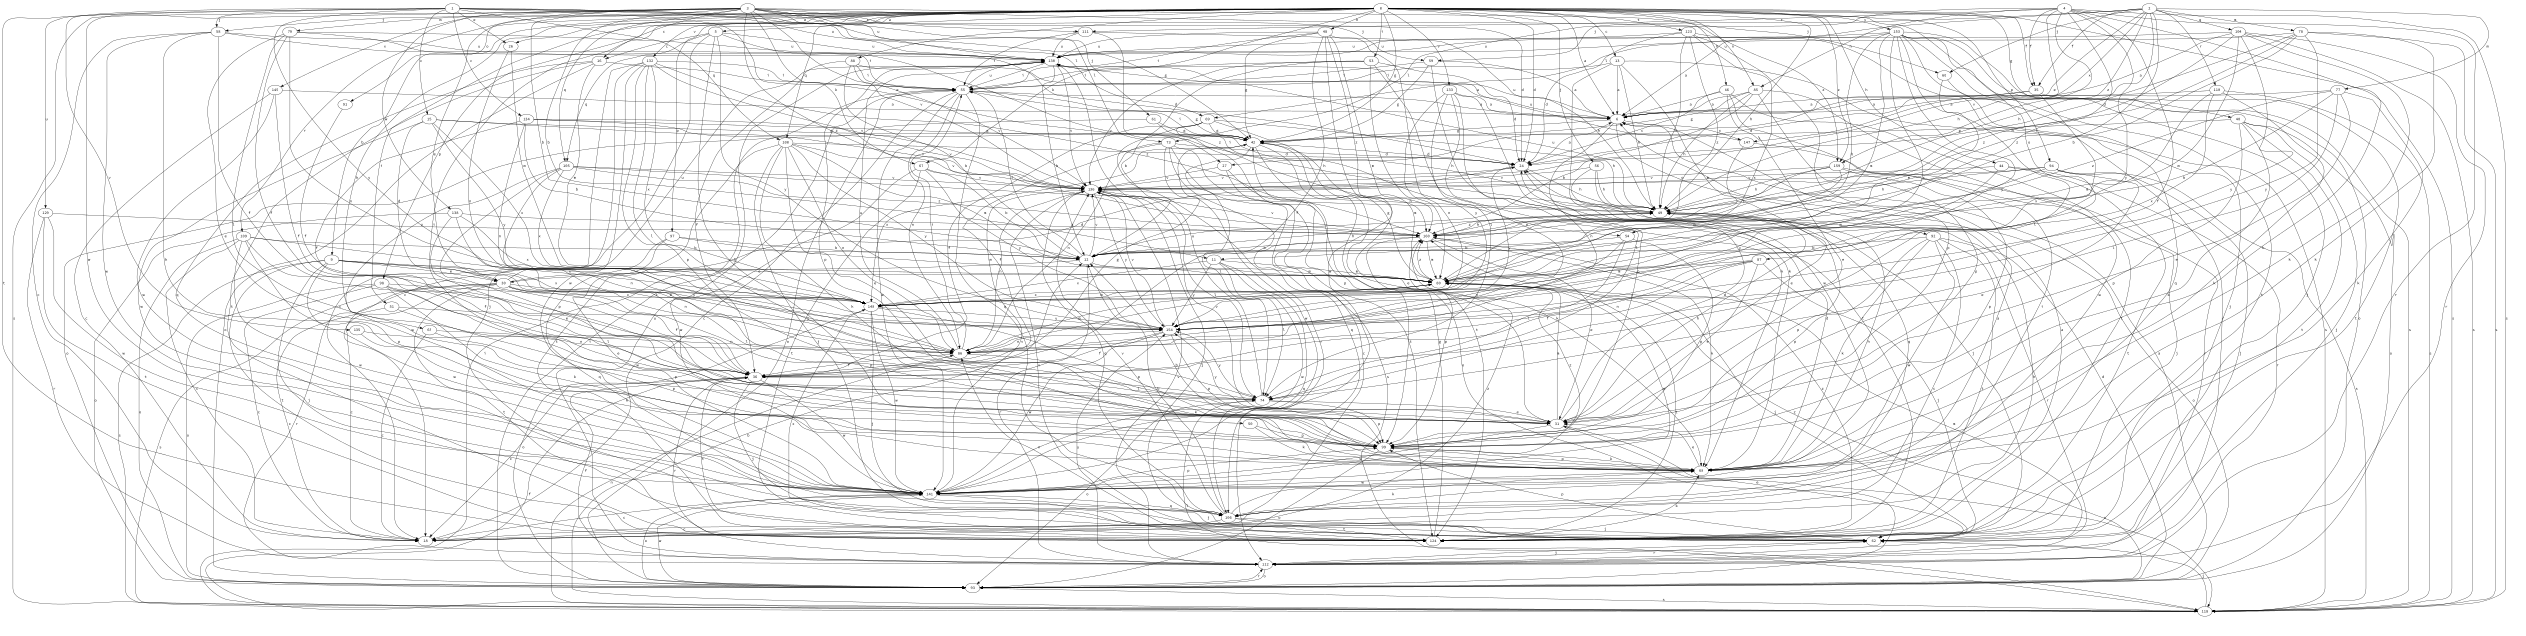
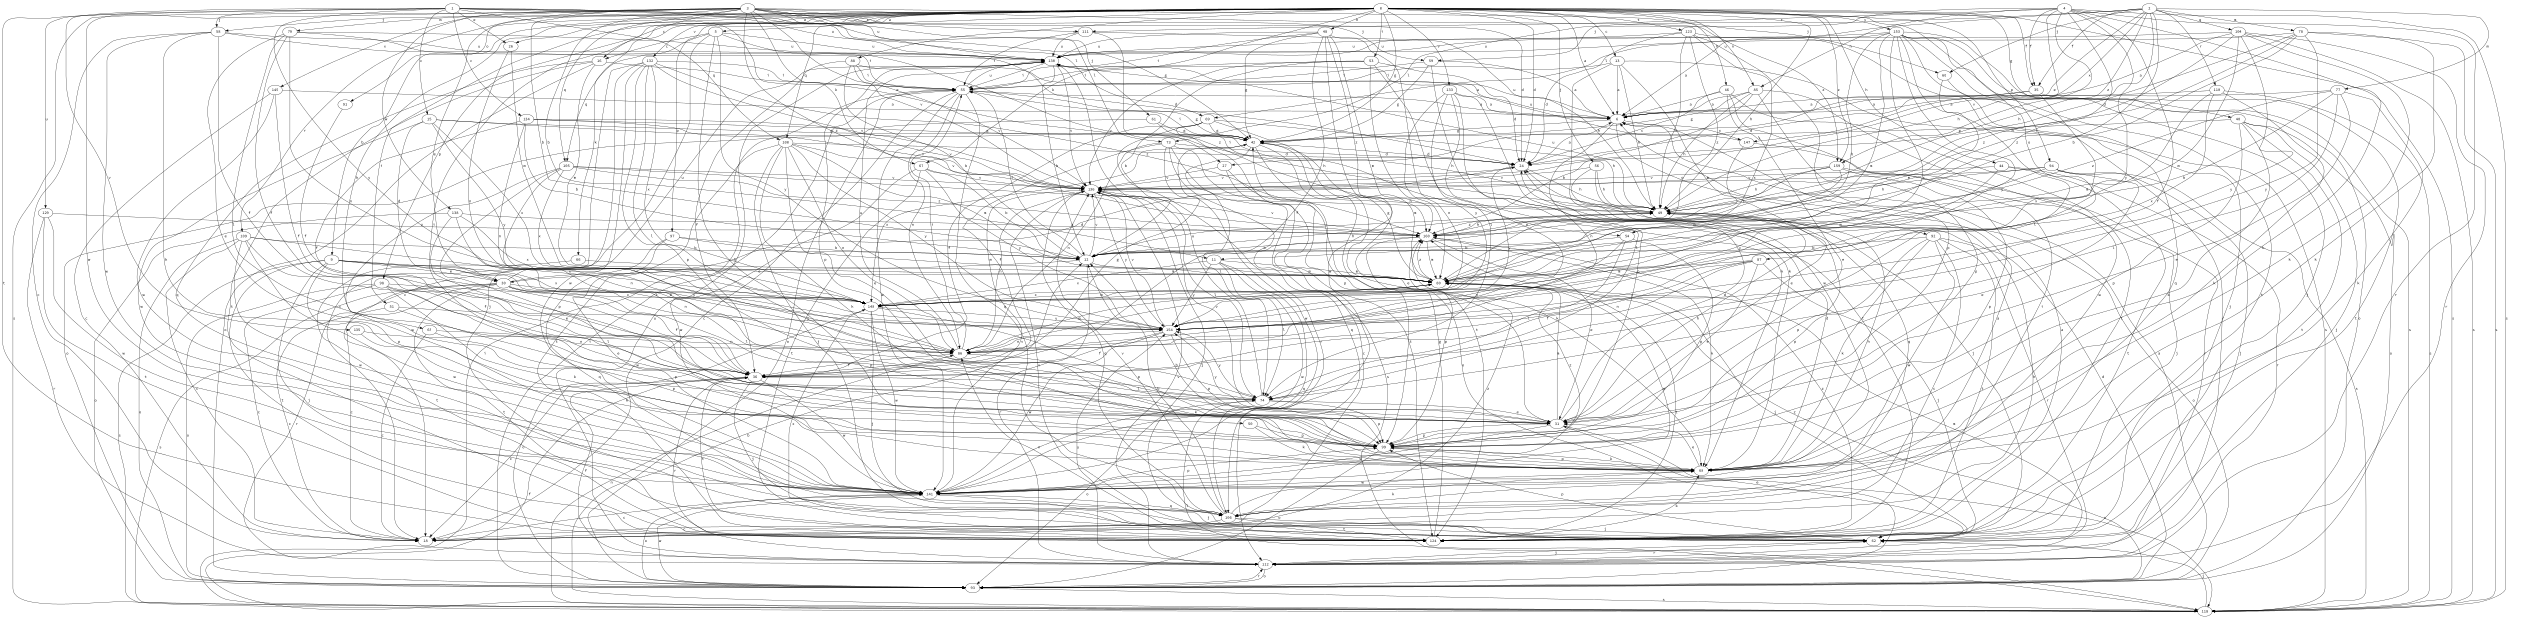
  strict digraph {
    fontname="Source Code Pro"
    node [fontname="Source Code Pro"]
    edge [fontname="Source Code Pro"]
    0
    5
    6
    9
    13
    24
    26
    35
    40
    42
    44
    46
    48
    49
    50
    51
    53
    56
    58
    65
+   66
    67
    85
    87
    88
    91
    94
    97
    98
    100
    109
    118
    123
    132
    133
    145
    153
    159
    130
    154
    16
    105
    54
    68
    18
    147
    86
    92
    124
    30
    141
    62
    148
    112
    80
    55
    136
    93
    99
    74
    31
    106
    160
    36
    12
    1
    15
    27
    59
    69
    129
    134
    135
    2
    11
    60
    77
    78
    104
    110
    3
    61
    73
    79
    111
    138
    4
    0 -> 5 [label=a]
    0 -> 6 [label=a]
    0 -> 9 [label=b]
    0 -> 13 [label=c]
    0 -> 24 [label=d]
    0 -> 26 [label=e]
    0 -> 35 [label=f]
    0 -> 40 [label=g]
    0 -> 42 [label=g]
    0 -> 44 [label=h]
    0 -> 46 [label=h]
    0 -> 48 [label=h]
    0 -> 49 [label=h]
    0 -> 50 [label=i]
    0 -> 51 [label=i]
    0 -> 53 [label=i]
    0 -> 56 [label=j]
    0 -> 58 [label=j]
    0 -> 65 [label=k]
+   0 -> 66 [label=k]
    0 -> 67 [label=k]
    0 -> 85 [label=n]
    0 -> 87 [label=o]
    0 -> 88 [label=o]
    0 -> 91 [label=o]
    0 -> 94 [label=p]
    0 -> 97 [label=p]
    0 -> 98 [label=p]
    0 -> 100 [label=q]
    0 -> 109 [label=r]
    0 -> 118 [label=s]
    0 -> 123 [label=t]
    0 -> 132 [label=v]
    0 -> 133 [label=v]
    0 -> 145 [label=x]
    0 -> 153 [label=y]
    0 -> 159 [label=z]
    5 -> 130 [label=u]
    5 -> 154 [label=y]
    5 -> 16 [label=c]
    5 -> 105 [label=q]
    5 -> 54 [label=i]
    5 -> 68 [label=k]
    5 -> 18 [label=c]
    6 -> 42 [label=g]
    6 -> 130 [label=u]
    6 -> 147 [label=x]
    6 -> 86 [label=n]
    6 -> 92 [label=o]
    9 -> 118 [label=s]
    9 -> 154 [label=y]
    9 -> 86 [label=n]
    9 -> 124 [label=t]
    9 -> 30 [label=e]
    9 -> 141 [label=w]
    9 -> 62 [label=j]
    9 -> 148 [label=x]
    13 -> 6 [label=a]
    13 -> 49 [label=h]
    13 -> 141 [label=w]
    13 -> 112 [label=r]
    13 -> 80 [label=m]
    13 -> 55 [label=i]
    24 -> 6 [label=a]
    24 -> 49 [label=h]
    24 -> 154 [label=y]
    24 -> 136 [label=v]
    26 -> 86 [label=n]
    26 -> 80 [label=m]
    35 -> 6 [label=a]
    35 -> 24 [label=d]
    35 -> 124 [label=t]
    35 -> 148 [label=x]
    40 -> 42 [label=g]
    40 -> 68 [label=k]
    40 -> 124 [label=t]
    40 -> 62 [label=j]
    40 -> 93 [label=o]
    40 -> 99 [label=p]
    42 -> 24 [label=d]
    42 -> 148 [label=x]
    42 -> 80 [label=m]
    42 -> 55 [label=i]
    42 -> 93 [label=o]
    42 -> 74 [label=l]
    42 -> 31 [label=e]
    44 -> 154 [label=y]
    44 -> 124 [label=t]
    44 -> 112 [label=r]
    44 -> 136 [label=v]
    46 -> 6 [label=a]
    46 -> 24 [label=c]
    46 -> 124 [label=t]
    46 -> 31 [label=e]
    46 -> 106 [label=i]
    48 -> 42 [label=g]
    48 -> 130 [label=u]
    48 -> 141 [label=w]
    48 -> 80 [label=m]
    48 -> 55 [label=i]
    48 -> 74 [label=l]
    48 -> 160 [label=z]
    48 -> 36 [label=f]
    49 -> 130 [label=u]
    49 -> 93 [label=o]
    49 -> 99 [label=p]
    49 -> 160 [label=z]
    50 -> 68 [label=k]
    50 -> 99 [label=p]
    51 -> 154 [label=y]
    51 -> 18 [label=c]
    51 -> 99 [label=p]
    53 -> 24 [label=d]
    53 -> 68 [label=k]
    53 -> 86 [label=n]
    53 -> 55 [label=i]
    53 -> 136 [label=v]
    53 -> 12 [label=b]
    56 -> 49 [label=h]
    56 -> 62 [label=j]
    56 -> 136 [label=v]
    56 -> 106 [label=q]
    58 -> 130 [label=u]
    58 -> 68 [label=k]
    58 -> 18 [label=c]
    58 -> 141 [label=w]
    58 -> 55 [label=i]
    58 -> 36 [label=f]
    65 -> 18 [label=c]
    65 -> 86 [label=n]
    65 -> 99 [label=p]
+   66 -> 124 [label=t]
+   66 -> 80 [label=m]
    67 -> 154 [label=y]
    67 -> 124 [label=t]
    67 -> 141 [label=w]
    67 -> 136 [label=v]
    67 -> 12 [label=b]
    85 -> 6 [label=a]
    85 -> 42 [label=g]
    85 -> 49 [label=h]
    85 -> 141 [label=w]
    85 -> 99 [label=p]
    85 -> 12 [label=b]
    87 -> 154 [label=y]
    87 -> 86 [label=n]
    87 -> 62 [label=j]
    87 -> 80 [label=m]
    87 -> 31 [label=e]
    87 -> 36 [label=f]
    88 -> 6 [label=a]
    88 -> 55 [label=i]
    88 -> 136 [label=v]
    88 -> 36 [label=f]
    88 -> 12 [label=b]
    91 -> 36 [label=f]
    94 -> 49 [label=h]
    94 -> 118 [label=s]
    94 -> 62 [label=j]
    94 -> 80 [label=m]
    94 -> 136 [label=v]
    94 -> 31 [label=e]
    97 -> 141 [label=w]
    97 -> 80 [label=m]
    97 -> 106 [label=q]
    97 -> 12 [label=b]
    98 -> 68 [label=k]
    98 -> 18 [label=c]
    98 -> 148 [label=x]
    98 -> 93 [label=o]
    98 -> 74 [label=l]
    98 -> 31 [label=e]
    100 -> 24 [label=d]
    100 -> 154 [label=y]
    100 -> 68 [label=k]
    100 -> 86 [label=n]
    100 -> 124 [label=t]
    100 -> 62 [label=j]
    100 -> 80 [label=m]
    100 -> 136 [label=v]
    100 -> 31 [label=e]
    109 -> 18 [label=c]
    109 -> 141 [label=w]
    109 -> 148 [label=x]
    109 -> 93 [label=o]
    109 -> 99 [label=p]
    109 -> 36 [label=f]
    109 -> 12 [label=b]
    118 -> 86 [label=n]
    118 -> 62 [label=j]
    118 -> 55 [label=i]
    118 -> 74 [label=l]
    118 -> 36 [label=f]
    118 -> 12 [label=b]
    123 -> 24 [label=d]
    123 -> 49 [label=h]
    123 -> 118 [label=s]
    123 -> 130 [label=u]
    123 -> 148 [label=x]
    123 -> 99 [label=p]
    123 -> 160 [label=z]
    132 -> 18 [label=c]
    132 -> 141 [label=w]
    132 -> 62 [label=j]
    132 -> 148 [label=x]
    132 -> 55 [label=i]
    132 -> 136 [label=v]
    132 -> 99 [label=p]
    132 -> 74 [label=l]
    132 -> 160 [label=z]
    133 -> 6 [label=a]
    133 -> 154 [label=y]
    133 -> 86 [label=n]
    133 -> 124 [label=t]
    133 -> 99 [label=p]
    133 -> 74 [label=l]
    145 -> 6 [label=a]
    145 -> 18 [label=c]
    145 -> 141 [label=w]
    145 -> 36 [label=f]
    153 -> 6 [label=a]
    153 -> 118 [label=s]
    153 -> 130 [label=u]
    153 -> 154 [label=y]
    153 -> 124 [label=t]
    153 -> 62 [label=j]
    153 -> 148 [label=x]
    153 -> 80 [label=m]
    153 -> 93 [label=o]
    153 -> 74 [label=l]
    153 -> 106 [label=q]
    153 -> 12 [label=b]
    159 -> 49 [label=h]
    159 -> 62 [label=j]
    159 -> 80 [label=m]
    159 -> 136 [label=v]
    159 -> 99 [label=p]
    159 -> 160 [label=z]
    130 -> 55 [label=i]
    130 -> 136 [label=v]
    130 -> 99 [label=p]
    130 -> 12 [label=b]
    154 -> 86 [label=n]
    154 -> 141 [label=w]
    154 -> 136 [label=v]
    154 -> 99 [label=p]
    154 -> 36 [label=f]
    16 -> 124 [label=t]
    16 -> 80 [label=m]
    16 -> 55 [label=i]
    16 -> 93 [label=o]
    16 -> 106 [label=q]
    105 -> 49 [label=h]
    105 -> 141 [label=w]
    105 -> 148 [label=x]
    105 -> 136 [label=v]
    105 -> 99 [label=p]
    105 -> 31 [label=e]
    105 -> 160 [label=z]
    54 -> 86 [label=n]
    54 -> 99 [label=p]
    54 -> 74 [label=l]
    54 -> 12 [label=b]
    68 -> 24 [label=d]
    68 -> 49 [label=h]
    68 -> 141 [label=w]
    68 -> 99 [label=p]
    68 -> 31 [label=e]
    68 -> 12 [label=b]
    18 -> 49 [label=h]
    18 -> 160 [label=z]
    147 -> 130 [label=u]
    147 -> 112 [label=r]
    147 -> 31 [label=e]
    86 -> 130 [label=u]
    86 -> 68 [label=k]
    86 -> 80 [label=m]
    86 -> 55 [label=i]
    86 -> 36 [label=f]
    92 -> 68 [label=k]
    92 -> 18 [label=c]
    92 -> 124 [label=t]
    92 -> 141 [label=w]
    92 -> 112 [label=r]
    92 -> 99 [label=p]
    92 -> 12 [label=b]
    124 -> 6 [label=a]
    124 -> 42 [label=g]
    124 -> 68 [label=k]
    124 -> 86 [label=n]
    124 -> 148 [label=x]
    124 -> 136 [label=v]
    124 -> 160 [label=z]
    30 -> 24 [label=d]
    30 -> 118 [label=s]
    30 -> 130 [label=u]
    30 -> 18 [label=c]
    30 -> 124 [label=t]
    30 -> 148 [label=x]
    30 -> 112 [label=r]
    30 -> 99 [label=p]
    30 -> 74 [label=l]
    30 -> 36 [label=f]
    141 -> 18 [label=c]
    141 -> 62 [label=j]
    141 -> 136 [label=v]
    141 -> 93 [label=o]
    141 -> 99 [label=p]
    141 -> 106 [label=q]
    141 -> 160 [label=z]
    62 -> 112 [label=r]
    62 -> 99 [label=p]
    62 -> 31 [label=e]
    148 -> 154 [label=y]
    148 -> 141 [label=w]
    148 -> 62 [label=j]
    148 -> 80 [label=m]
    148 -> 93 [label=o]
    148 -> 99 [label=p]
    112 -> 130 [label=u]
    112 -> 154 [label=y]
    112 -> 62 [label=j]
    112 -> 80 [label=m]
    112 -> 136 [label=v]
    112 -> 93 [label=o]
    112 -> 36 [label=f]
    80 -> 42 [label=g]
    80 -> 124 [label=t]
    80 -> 141 [label=w]
    80 -> 62 [label=j]
    80 -> 148 [label=x]
    80 -> 160 [label=z]
    55 -> 6 [label=a]
    55 -> 42 [label=g]
    55 -> 130 [label=u]
    55 -> 18 [label=c]
    55 -> 86 [label=n]
    55 -> 141 [label=w]
    55 -> 93 [label=o]
    55 -> 106 [label=q]
    136 -> 49 [label=h]
    136 -> 154 [label=y]
    136 -> 86 [label=n]
    136 -> 62 [label=j]
    136 -> 74 [label=l]
    136 -> 106 [label=q]
    93 -> 6 [label=a]
    93 -> 24 [label=d]
    93 -> 118 [label=s]
    93 -> 141 [label=w]
    93 -> 112 [label=r]
    93 -> 55 [label=i]
    93 -> 160 [label=z]
    99 -> 68 [label=k]
    99 -> 93 [label=o]
    74 -> 130 [label=u]
    74 -> 154 [label=y]
    74 -> 93 [label=o]
    74 -> 99 [label=p]
    74 -> 31 [label=e]
    31 -> 24 [label=d]
    31 -> 49 [label=h]
    31 -> 118 [label=s]
    31 -> 154 [label=y]
    31 -> 141 [label=w]
    31 -> 80 [label=m]
    31 -> 136 [label=v]
+   31 -> 99 [label=p]
    106 -> 6 [label=a]
    106 -> 68 [label=k]
    106 -> 18 [label=c]
    106 -> 124 [label=t]
    106 -> 62 [label=j]
    106 -> 136 [label=v]
    106 -> 12 [label=b]
    160 -> 49 [label=h]
    160 -> 68 [label=k]
    160 -> 80 [label=m]
    160 -> 136 [label=v]
    160 -> 99 [label=p]
    160 -> 31 [label=e]
    160 -> 12 [label=b]
    36 -> 42 [label=g]
    36 -> 18 [label=c]
    36 -> 124 [label=t]
    36 -> 141 [label=w]
    36 -> 62 [label=j]
    36 -> 112 [label=r]
    36 -> 74 [label=l]
    12 -> 49 [label=h]
    12 -> 30 [label=e]
    12 -> 112 [label=r]
    12 -> 80 [label=m]
    12 -> 55 [label=i]
    12 -> 136 [label=v]
    1 -> 26 [label=e]
    1 -> 42 [label=g]
    1 -> 58 [label=j]
    1 -> 100 [label=q]
    1 -> 130 [label=u]
    1 -> 154 [label=y]
    1 -> 124 [label=t]
    1 -> 15 [label=c]
    1 -> 27 [label=e]
    1 -> 59 [label=j]
    1 -> 69 [label=l]
    1 -> 129 [label=u]
    1 -> 134 [label=v]
    1 -> 135 [label=v]
    15 -> 42 [label=g]
    15 -> 154 [label=y]
    15 -> 30 [label=d]
    15 -> 141 [label=w]
    15 -> 148 [label=x]
    15 -> 136 [label=v]
    27 -> 68 [label=k]
    27 -> 18 [label=c]
    27 -> 136 [label=v]
    59 -> 6 [label=a]
    59 -> 42 [label=g]
    59 -> 68 [label=k]
    59 -> 55 [label=i]
    69 -> 42 [label=g]
    69 -> 49 [label=h]
    69 -> 124 [label=t]
    69 -> 112 [label=r]
    69 -> 99 [label=p]
    69 -> 36 [label=f]
    129 -> 124 [label=t]
    129 -> 141 [label=w]
    129 -> 112 [label=r]
    129 -> 160 [label=z]
    134 -> 42 [label=g]
    134 -> 49 [label=h]
    134 -> 86 [label=n]
    134 -> 136 [label=v]
    134 -> 36 [label=f]
    134 -> 12 [label=b]
    135 -> 68 [label=k]
    135 -> 86 [label=n]
    2 -> 35 [label=f]
    2 -> 49 [label=h]
    2 -> 159 [label=z]
    2 -> 147 [label=x]
    2 -> 27 [label=e]
    2 -> 59 [label=j]
    2 -> 69 [label=l]
    2 -> 11 [label=b]
    2 -> 60 [label=j]
    2 -> 77 [label=m]
    2 -> 78 [label=m]
    2 -> 104 [label=q]
    2 -> 110 [label=r]
    11 -> 154 [label=y]
    11 -> 141 [label=w]
    11 -> 148 [label=x]
    11 -> 80 [label=m]
    11 -> 74 [label=l]
    11 -> 106 [label=q]
    60 -> 62 [label=j]
    60 -> 80 [label=m]
    77 -> 6 [label=a]
    77 -> 68 [label=k]
    77 -> 74 [label=l]
    77 -> 31 [label=e]
    77 -> 160 [label=z]
    77 -> 12 [label=b]
    78 -> 24 [label=d]
    78 -> 49 [label=h]
    78 -> 118 [label=s]
    78 -> 130 [label=u]
    78 -> 154 [label=y]
    78 -> 68 [label=k]
    78 -> 160 [label=z]
    104 -> 6 [label=a]
    104 -> 118 [label=s]
    104 -> 130 [label=u]
    104 -> 154 [label=y]
    104 -> 68 [label=k]
    104 -> 112 [label=r]
    104 -> 80 [label=m]
    104 -> 160 [label=z]
    110 -> 6 [label=a]
    110 -> 118 [label=s]
    110 -> 68 [label=k]
    110 -> 148 [label=x]
    110 -> 80 [label=m]
    3 -> 24 [label=d]
    3 -> 67 [label=k]
    3 -> 118 [label=s]
    3 -> 159 [label=z]
    3 -> 130 [label=u]
    3 -> 16 [label=c]
    3 -> 105 [label=q]
    3 -> 30 [label=e]
    3 -> 141 [label=w]
    3 -> 136 [label=v]
    3 -> 160 [label=z]
    3 -> 12 [label=b]
    3 -> 11 [label=b]
    3 -> 60 [label=j]
    3 -> 61 [label=j]
    3 -> 73 [label=l]
    3 -> 79 [label=m]
    3 -> 111 [label=r]
    3 -> 138 [label=w]
    61 -> 42 [label=g]
    61 -> 49 [label=h]
    61 -> 93 [label=o]
    73 -> 24 [label=d]
    73 -> 118 [label=s]
    73 -> 86 [label=n]
    73 -> 124 [label=t]
    73 -> 141 [label=w]
    73 -> 106 [label=q]
    73 -> 36 [label=f]
    79 -> 24 [label=d]
    79 -> 130 [label=u]
    79 -> 86 [label=n]
    79 -> 74 [label=l]
    79 -> 31 [label=e]
    79 -> 36 [label=f]
    111 -> 49 [label=h]
    111 -> 130 [label=u]
    111 -> 55 [label=i]
    111 -> 160 [label=z]
    138 -> 86 [label=n]
    138 -> 148 [label=x]
    138 -> 93 [label=o]
    138 -> 31 [label=e]
    138 -> 160 [label=z]
    4 -> 35 [label=f]
    4 -> 49 [label=h]
    4 -> 85 [label=n]
    4 -> 118 [label=s]
    4 -> 154 [label=y]
    4 -> 54 [label=i]
    4 -> 68 [label=k]
    4 -> 112 [label=r]
    4 -> 136 [label=v]
    4 -> 36 [label=f]
    4 -> 73 [label=l]
    4 -> 111 [label=r]
  }
